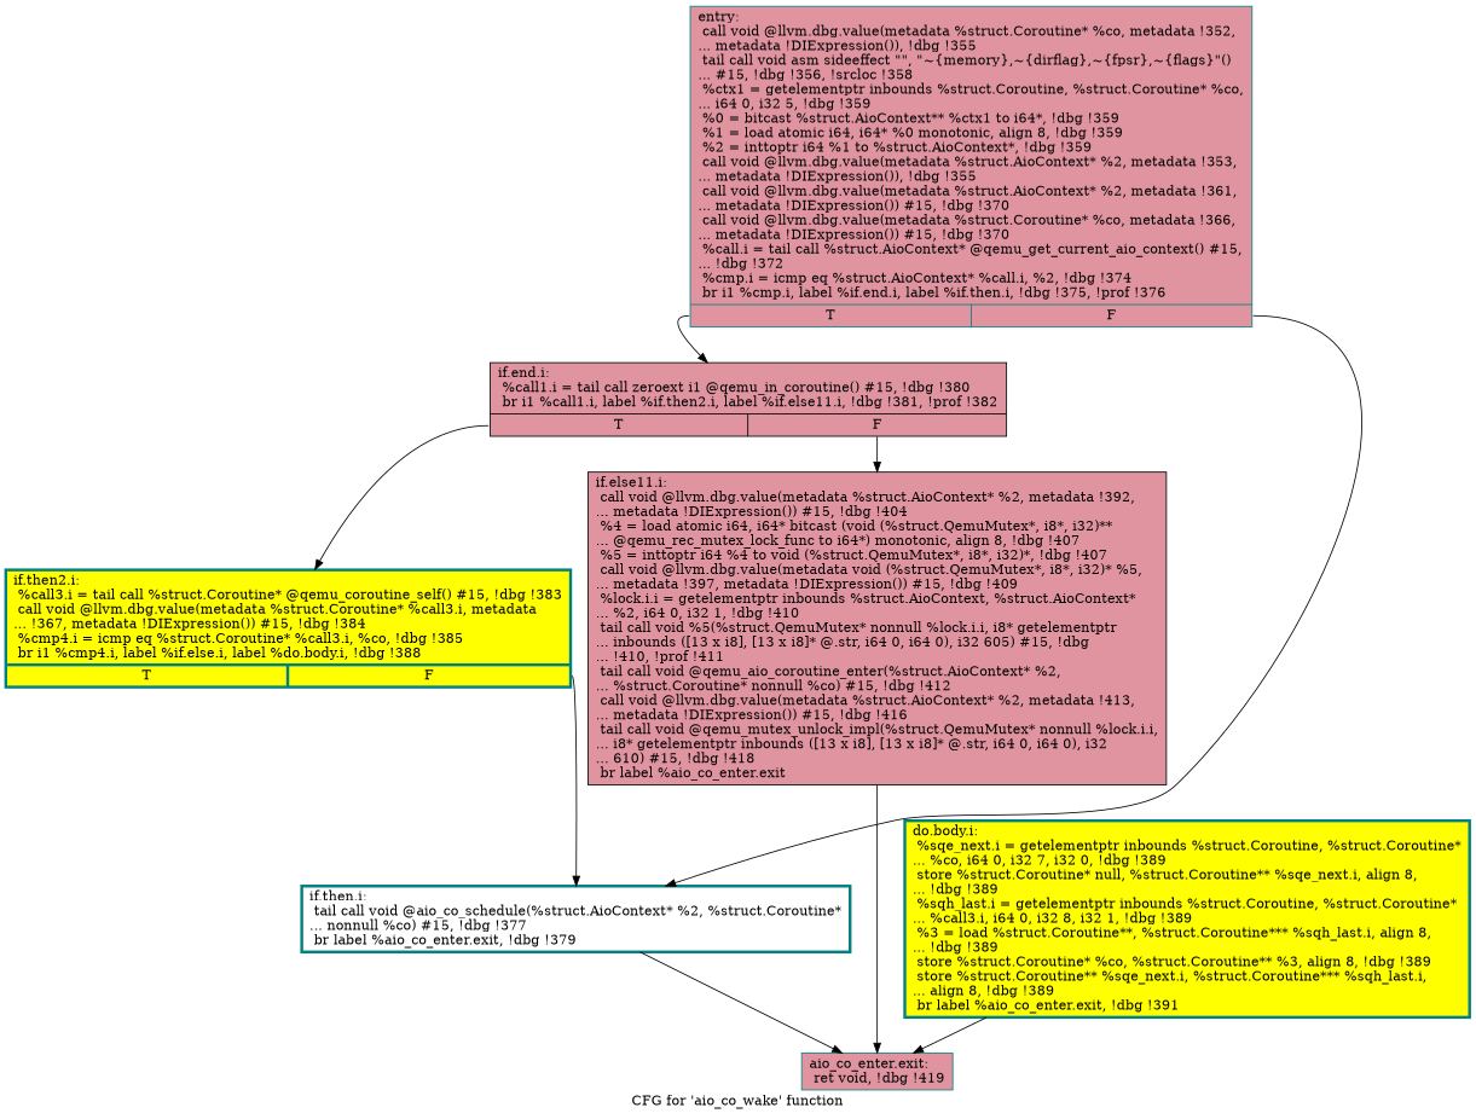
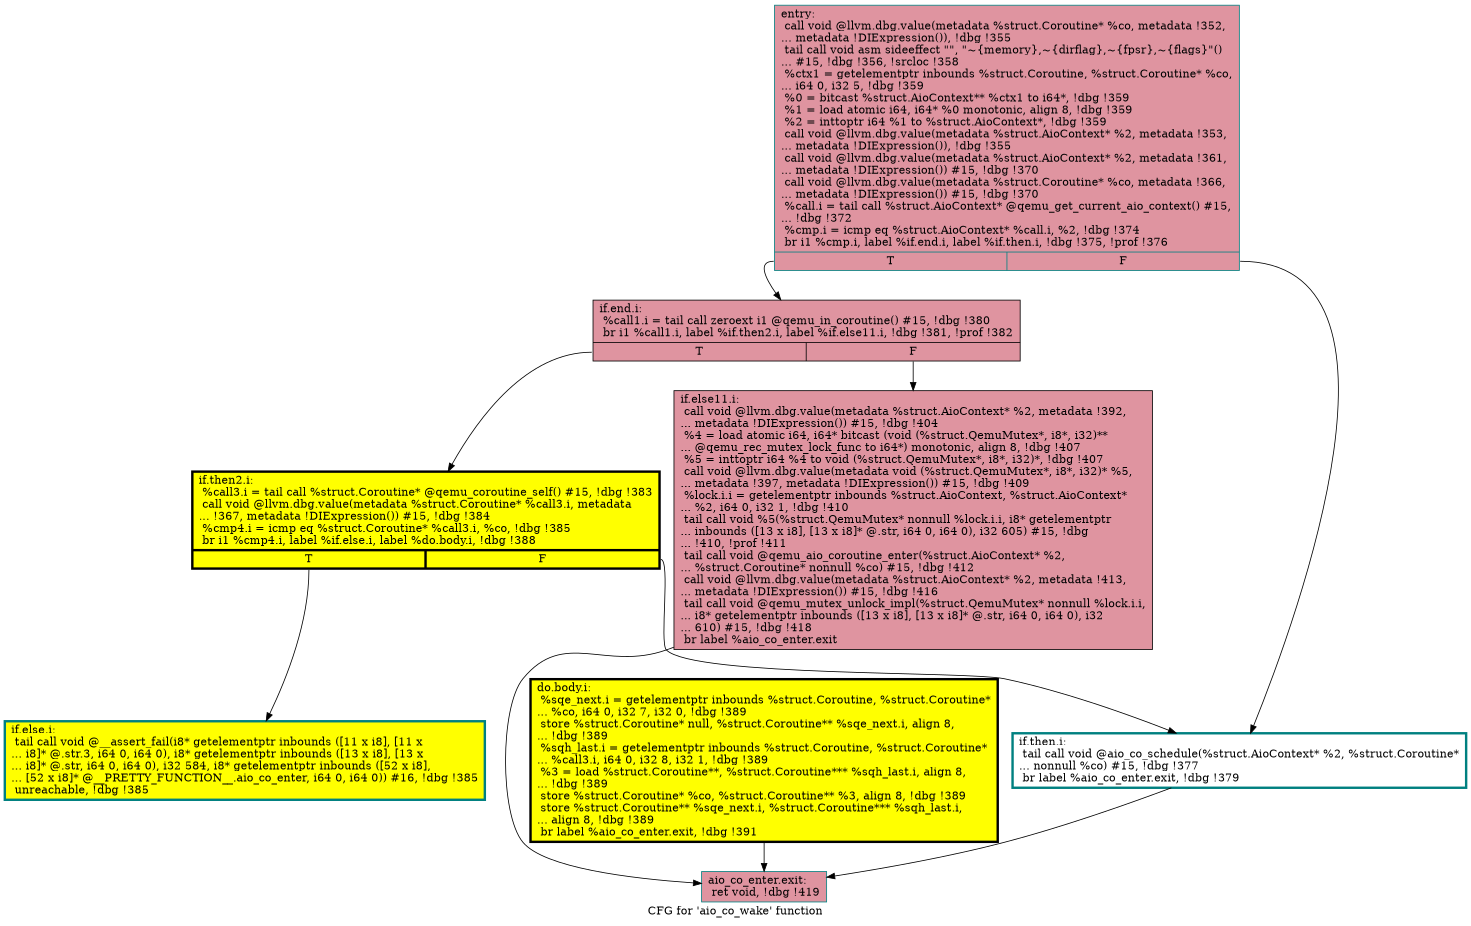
  digraph {
    label="CFG for 'aio_co_wake' function"
    node [color=teal fillcolor="#b70d2870" shape=record style=filled]
    n1 [label="{entry:\l  call void @llvm.dbg.value(metadata %struct.Coroutine* %co, metadata !352,\l... metadata !DIExpression()), !dbg !355\l  tail call void asm sideeffect \"\", \"~\{memory\},~\{dirflag\},~\{fpsr\},~\{flags\}\"()\l... #15, !dbg !356, !srcloc !358\l  %ctx1 = getelementptr inbounds %struct.Coroutine, %struct.Coroutine* %co,\l... i64 0, i32 5, !dbg !359\l  %0 = bitcast %struct.AioContext** %ctx1 to i64*, !dbg !359\l  %1 = load atomic i64, i64* %0 monotonic, align 8, !dbg !359\l  %2 = inttoptr i64 %1 to %struct.AioContext*, !dbg !359\l  call void @llvm.dbg.value(metadata %struct.AioContext* %2, metadata !353,\l... metadata !DIExpression()), !dbg !355\l  call void @llvm.dbg.value(metadata %struct.AioContext* %2, metadata !361,\l... metadata !DIExpression()) #15, !dbg !370\l  call void @llvm.dbg.value(metadata %struct.Coroutine* %co, metadata !366,\l... metadata !DIExpression()) #15, !dbg !370\l  %call.i = tail call %struct.AioContext* @qemu_get_current_aio_context() #15,\l... !dbg !372\l  %cmp.i = icmp eq %struct.AioContext* %call.i, %2, !dbg !374\l  br i1 %cmp.i, label %if.end.i, label %if.then.i, !dbg !375, !prof !376\l|{<s0>T|<s1>F}}"]
    n2 [color=black label="{if.end.i:                                         \l  %call1.i = tail call zeroext i1 @qemu_in_coroutine() #15, !dbg !380\l  br i1 %call1.i, label %if.then2.i, label %if.else11.i, !dbg !381, !prof !382\l|{<s0>T|<s1>F}}"]
    n3 [label="{if.then.i:                                        \l  tail call void @aio_co_schedule(%struct.AioContext* %2, %struct.Coroutine*\l... nonnull %co) #15, !dbg !377\l  br label %aio_co_enter.exit, !dbg !379\l}" penwidth=3.0 fillcolor="" style=""]
-   n4 [fillcolor=yellow label="{if.then2.i:                                       \l  %call3.i = tail call %struct.Coroutine* @qemu_coroutine_self() #15, !dbg !383\l  call void @llvm.dbg.value(metadata %struct.Coroutine* %call3.i, metadata\l... !367, metadata !DIExpression()) #15, !dbg !384\l  %cmp4.i = icmp eq %struct.Coroutine* %call3.i, %co, !dbg !385\l  br i1 %cmp4.i, label %if.else.i, label %do.body.i, !dbg !388\l|{<s0>T|<s1>F}}" penwidth=3.0]
+   n4 [color=black fillcolor=yellow label="{if.then2.i:                                       \l  %call3.i = tail call %struct.Coroutine* @qemu_coroutine_self() #15, !dbg !383\l  call void @llvm.dbg.value(metadata %struct.Coroutine* %call3.i, metadata\l... !367, metadata !DIExpression()) #15, !dbg !384\l  %cmp4.i = icmp eq %struct.Coroutine* %call3.i, %co, !dbg !385\l  br i1 %cmp4.i, label %if.else.i, label %do.body.i, !dbg !388\l|{<s0>T|<s1>F}}" penwidth=3.0]
    n5 [color=black label="{if.else11.i:                                      \l  call void @llvm.dbg.value(metadata %struct.AioContext* %2, metadata !392,\l... metadata !DIExpression()) #15, !dbg !404\l  %4 = load atomic i64, i64* bitcast (void (%struct.QemuMutex*, i8*, i32)**\l... @qemu_rec_mutex_lock_func to i64*) monotonic, align 8, !dbg !407\l  %5 = inttoptr i64 %4 to void (%struct.QemuMutex*, i8*, i32)*, !dbg !407\l  call void @llvm.dbg.value(metadata void (%struct.QemuMutex*, i8*, i32)* %5,\l... metadata !397, metadata !DIExpression()) #15, !dbg !409\l  %lock.i.i = getelementptr inbounds %struct.AioContext, %struct.AioContext*\l... %2, i64 0, i32 1, !dbg !410\l  tail call void %5(%struct.QemuMutex* nonnull %lock.i.i, i8* getelementptr\l... inbounds ([13 x i8], [13 x i8]* @.str, i64 0, i64 0), i32 605) #15, !dbg\l... !410, !prof !411\l  tail call void @qemu_aio_coroutine_enter(%struct.AioContext* %2,\l... %struct.Coroutine* nonnull %co) #15, !dbg !412\l  call void @llvm.dbg.value(metadata %struct.AioContext* %2, metadata !413,\l... metadata !DIExpression()) #15, !dbg !416\l  tail call void @qemu_mutex_unlock_impl(%struct.QemuMutex* nonnull %lock.i.i,\l... i8* getelementptr inbounds ([13 x i8], [13 x i8]* @.str, i64 0, i64 0), i32\l... 610) #15, !dbg !418\l  br label %aio_co_enter.exit\l}"]
    n6 [label="{aio_co_enter.exit:                                \l  ret void, !dbg !419\l}"]
-   n8 [fillcolor=yellow label="{do.body.i:                                        \l  %sqe_next.i = getelementptr inbounds %struct.Coroutine, %struct.Coroutine*\l... %co, i64 0, i32 7, i32 0, !dbg !389\l  store %struct.Coroutine* null, %struct.Coroutine** %sqe_next.i, align 8,\l... !dbg !389\l  %sqh_last.i = getelementptr inbounds %struct.Coroutine, %struct.Coroutine*\l... %call3.i, i64 0, i32 8, i32 1, !dbg !389\l  %3 = load %struct.Coroutine**, %struct.Coroutine*** %sqh_last.i, align 8,\l... !dbg !389\l  store %struct.Coroutine* %co, %struct.Coroutine** %3, align 8, !dbg !389\l  store %struct.Coroutine** %sqe_next.i, %struct.Coroutine*** %sqh_last.i,\l... align 8, !dbg !389\l  br label %aio_co_enter.exit, !dbg !391\l}" penwidth=3.0]
+   n7 [fillcolor=yellow label="{if.else.i:                                        \l  tail call void @__assert_fail(i8* getelementptr inbounds ([11 x i8], [11 x\l... i8]* @.str.3, i64 0, i64 0), i8* getelementptr inbounds ([13 x i8], [13 x\l... i8]* @.str, i64 0, i64 0), i32 584, i8* getelementptr inbounds ([52 x i8],\l... [52 x i8]* @__PRETTY_FUNCTION__.aio_co_enter, i64 0, i64 0)) #16, !dbg !385\l  unreachable, !dbg !385\l}" penwidth=3.0]
+   n8 [color=black fillcolor=yellow label="{do.body.i:                                        \l  %sqe_next.i = getelementptr inbounds %struct.Coroutine, %struct.Coroutine*\l... %co, i64 0, i32 7, i32 0, !dbg !389\l  store %struct.Coroutine* null, %struct.Coroutine** %sqe_next.i, align 8,\l... !dbg !389\l  %sqh_last.i = getelementptr inbounds %struct.Coroutine, %struct.Coroutine*\l... %call3.i, i64 0, i32 8, i32 1, !dbg !389\l  %3 = load %struct.Coroutine**, %struct.Coroutine*** %sqh_last.i, align 8,\l... !dbg !389\l  store %struct.Coroutine* %co, %struct.Coroutine** %3, align 8, !dbg !389\l  store %struct.Coroutine** %sqe_next.i, %struct.Coroutine*** %sqh_last.i,\l... align 8, !dbg !389\l  br label %aio_co_enter.exit, !dbg !391\l}" penwidth=3.0]
    n1 -> n2 [tailport=s0]
    n1 -> n3 [tailport=s1]
    n2 -> n4 [tailport=s0]
    n2 -> n5 [tailport=s1]
    n3 -> n6
    n4 -> n3 [tailport=s1]
+   n4 -> n7 [tailport=s0]
    n5 -> n6
    n8 -> n6
  }
